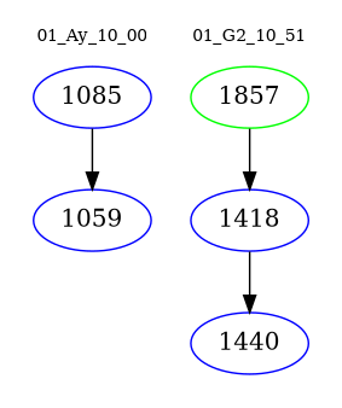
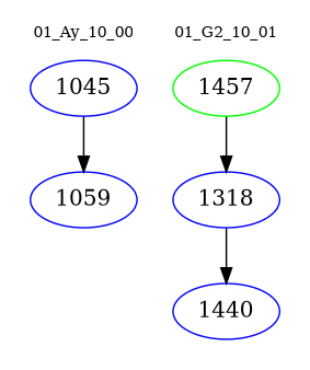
  digraph {
    node [color=blue]
    edge [color=black]
-   n1 [label=1085]
+   n1 [label=1045]
    n2 [label=1059]
-   n3 [label=1418]
+   n3 [label=1318]
    n4 [label=1440]
-   n5 [color=green label=1857]
+   n5 [color=green label=1457]
    subgraph cluster_1 {
      color=white
      fontsize=10
      label="01_Ay_10_00"
      n1
      n2
    }
    subgraph cluster_2 {
      color=white
      fontsize=10
-     label="01_G2_10_51"
+     label="01_G2_10_01"
      n3
      n4
      n5
    }
    n1 -> n2
    n3 -> n4
    n5 -> n3
  }
